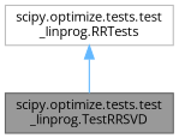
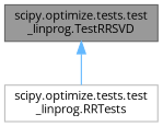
  digraph {
    fontname="Open Sans"
    node [fontname="Open Sans" fontsize=10 shape=box style=filled]
    n1 [color=gray40 fillcolor=grey60 fontcolor=black height=0.2 label="scipy.optimize.tests.test\l_linprog.TestRRSVD" width=0.4]
    n2 [color=grey75 fillcolor=white height=0.2 label="scipy.optimize.tests.test\l_linprog.RRTests" width=0.4]
-   n2 -> n1 [color=steelblue1 dir=back fontname="Open Sans" fontsize=10 labelfontname=Helvetica labelfontsize=10 style=solid]
+   n1 -> n2 [color=steelblue1 dir=back fontname="Open Sans" fontsize=10 labelfontname=Helvetica labelfontsize=10 style=solid]
  }
